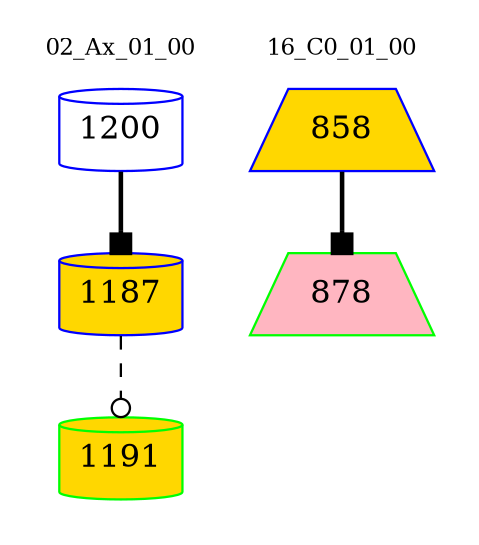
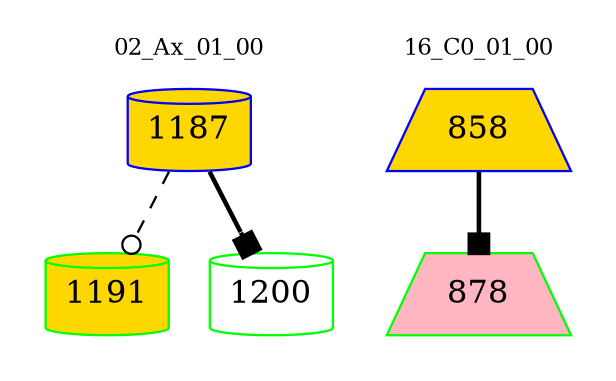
  digraph {
    node [color=green fillcolor=gold shape=cylinder style=filled]
    edge [arrowhead=box color=black style=bold]
    n1 [color=blue label=1187]
    n2 [label=1191]
-   n3 [color=blue fillcolor=white label=1200]
+   n3 [fillcolor=white label=1200]
    n4 [color=blue label=858 shape=trapezium]
    n5 [fillcolor=lightpink label=878 shape=trapezium]
    subgraph cluster_1 {
      color=white
      fontsize=10
      label="02_Ax_01_00"
      n1
      n2
      n3
    }
    subgraph cluster_2 {
      color=white
      fontsize=10
      label="16_C0_01_00"
      n4
      n5
    }
    n1 -> n2 [arrowhead=odot style=dashed]
-   n3 -> n1
+   n1 -> n3
    n4 -> n5
  }
